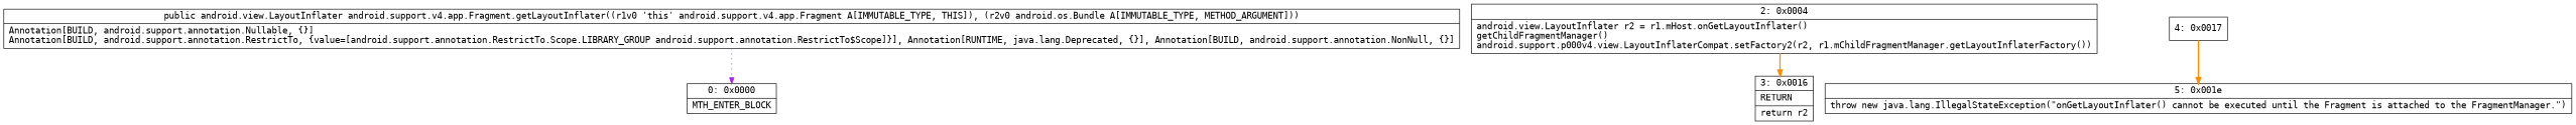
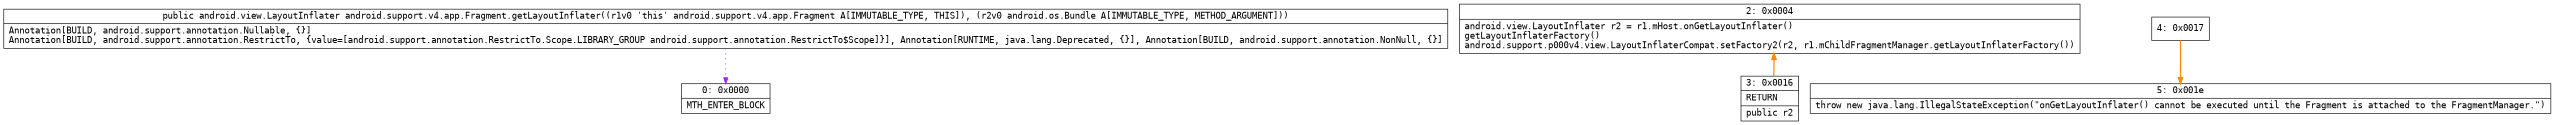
  digraph {
    fontname="DejaVu Sans Mono"
    node [fontname="DejaVu Sans Mono" shape=record]
    edge [color=darkorange fontname="DejaVu Sans Mono" style=bold]
    n1 [label="{0\:\ 0x0000|MTH_ENTER_BLOCK\l}"]
-   n2 [label="{2\:\ 0x0004|android.view.LayoutInflater r2 = r1.mHost.onGetLayoutInflater()\lgetChildFragmentManager()\landroid.support.p000v4.view.LayoutInflaterCompat.setFactory2(r2, r1.mChildFragmentManager.getLayoutInflaterFactory())\l}"]
-   n3 [label="{3\:\ 0x0016|RETURN\l|return r2\l}"]
+   n2 [label="{2\:\ 0x0004|android.view.LayoutInflater r2 = r1.mHost.onGetLayoutInflater()\lgetLayoutInflaterFactory()\landroid.support.p000v4.view.LayoutInflaterCompat.setFactory2(r2, r1.mChildFragmentManager.getLayoutInflaterFactory())\l}"]
+   n3 [label="{3\:\ 0x0016|RETURN\l|public r2\l}"]
    n4 [label="{4\:\ 0x0017}"]
    n5 [label="{5\:\ 0x001e|throw new java.lang.IllegalStateException(\"onGetLayoutInflater() cannot be executed until the Fragment is attached to the FragmentManager.\")\l}"]
    n6 [label="{public android.view.LayoutInflater android.support.v4.app.Fragment.getLayoutInflater((r1v0 'this' android.support.v4.app.Fragment A[IMMUTABLE_TYPE, THIS]), (r2v0 android.os.Bundle A[IMMUTABLE_TYPE, METHOD_ARGUMENT]))  | Annotation[BUILD, android.support.annotation.Nullable, \{\}]\lAnnotation[BUILD, android.support.annotation.RestrictTo, \{value=[android.support.annotation.RestrictTo.Scope.LIBRARY_GROUP android.support.annotation.RestrictTo$Scope]\}], Annotation[RUNTIME, java.lang.Deprecated, \{\}], Annotation[BUILD, android.support.annotation.NonNull, \{\}]\l}"]
-   n2 -> n3
+   n3 -> n2
    n4 -> n5
    n6 -> n1 [color=purple style=dotted]
  }
